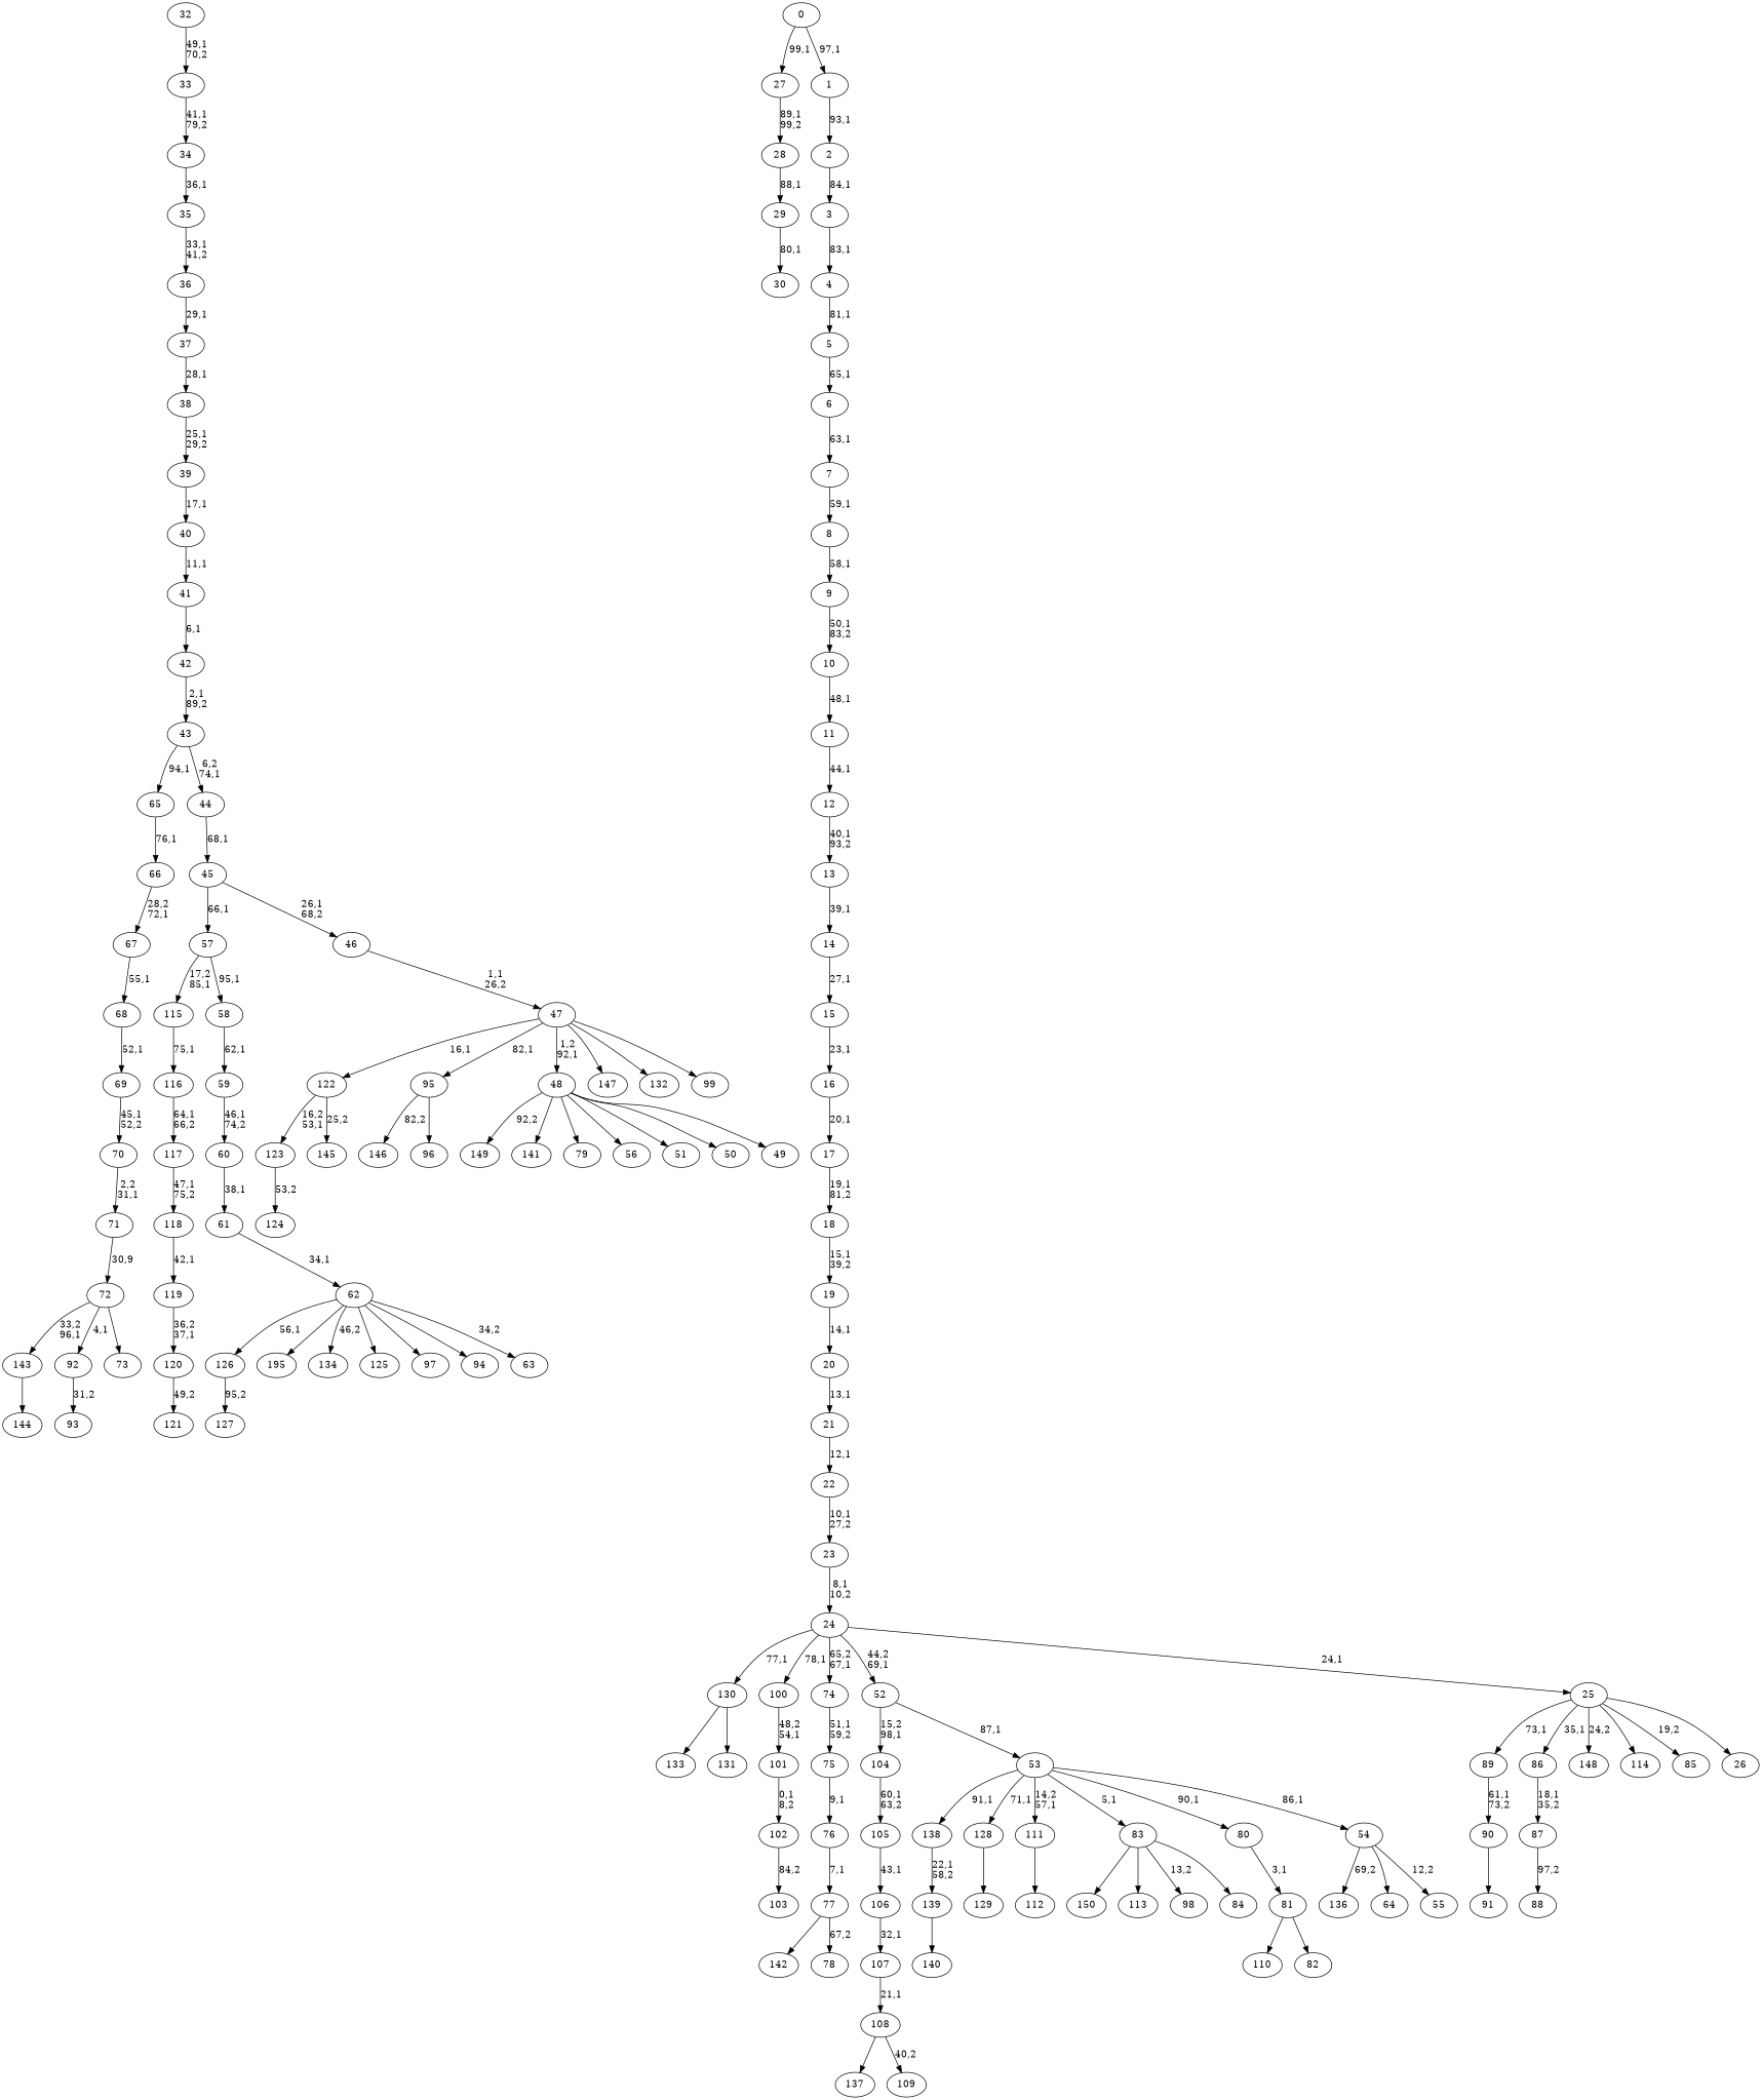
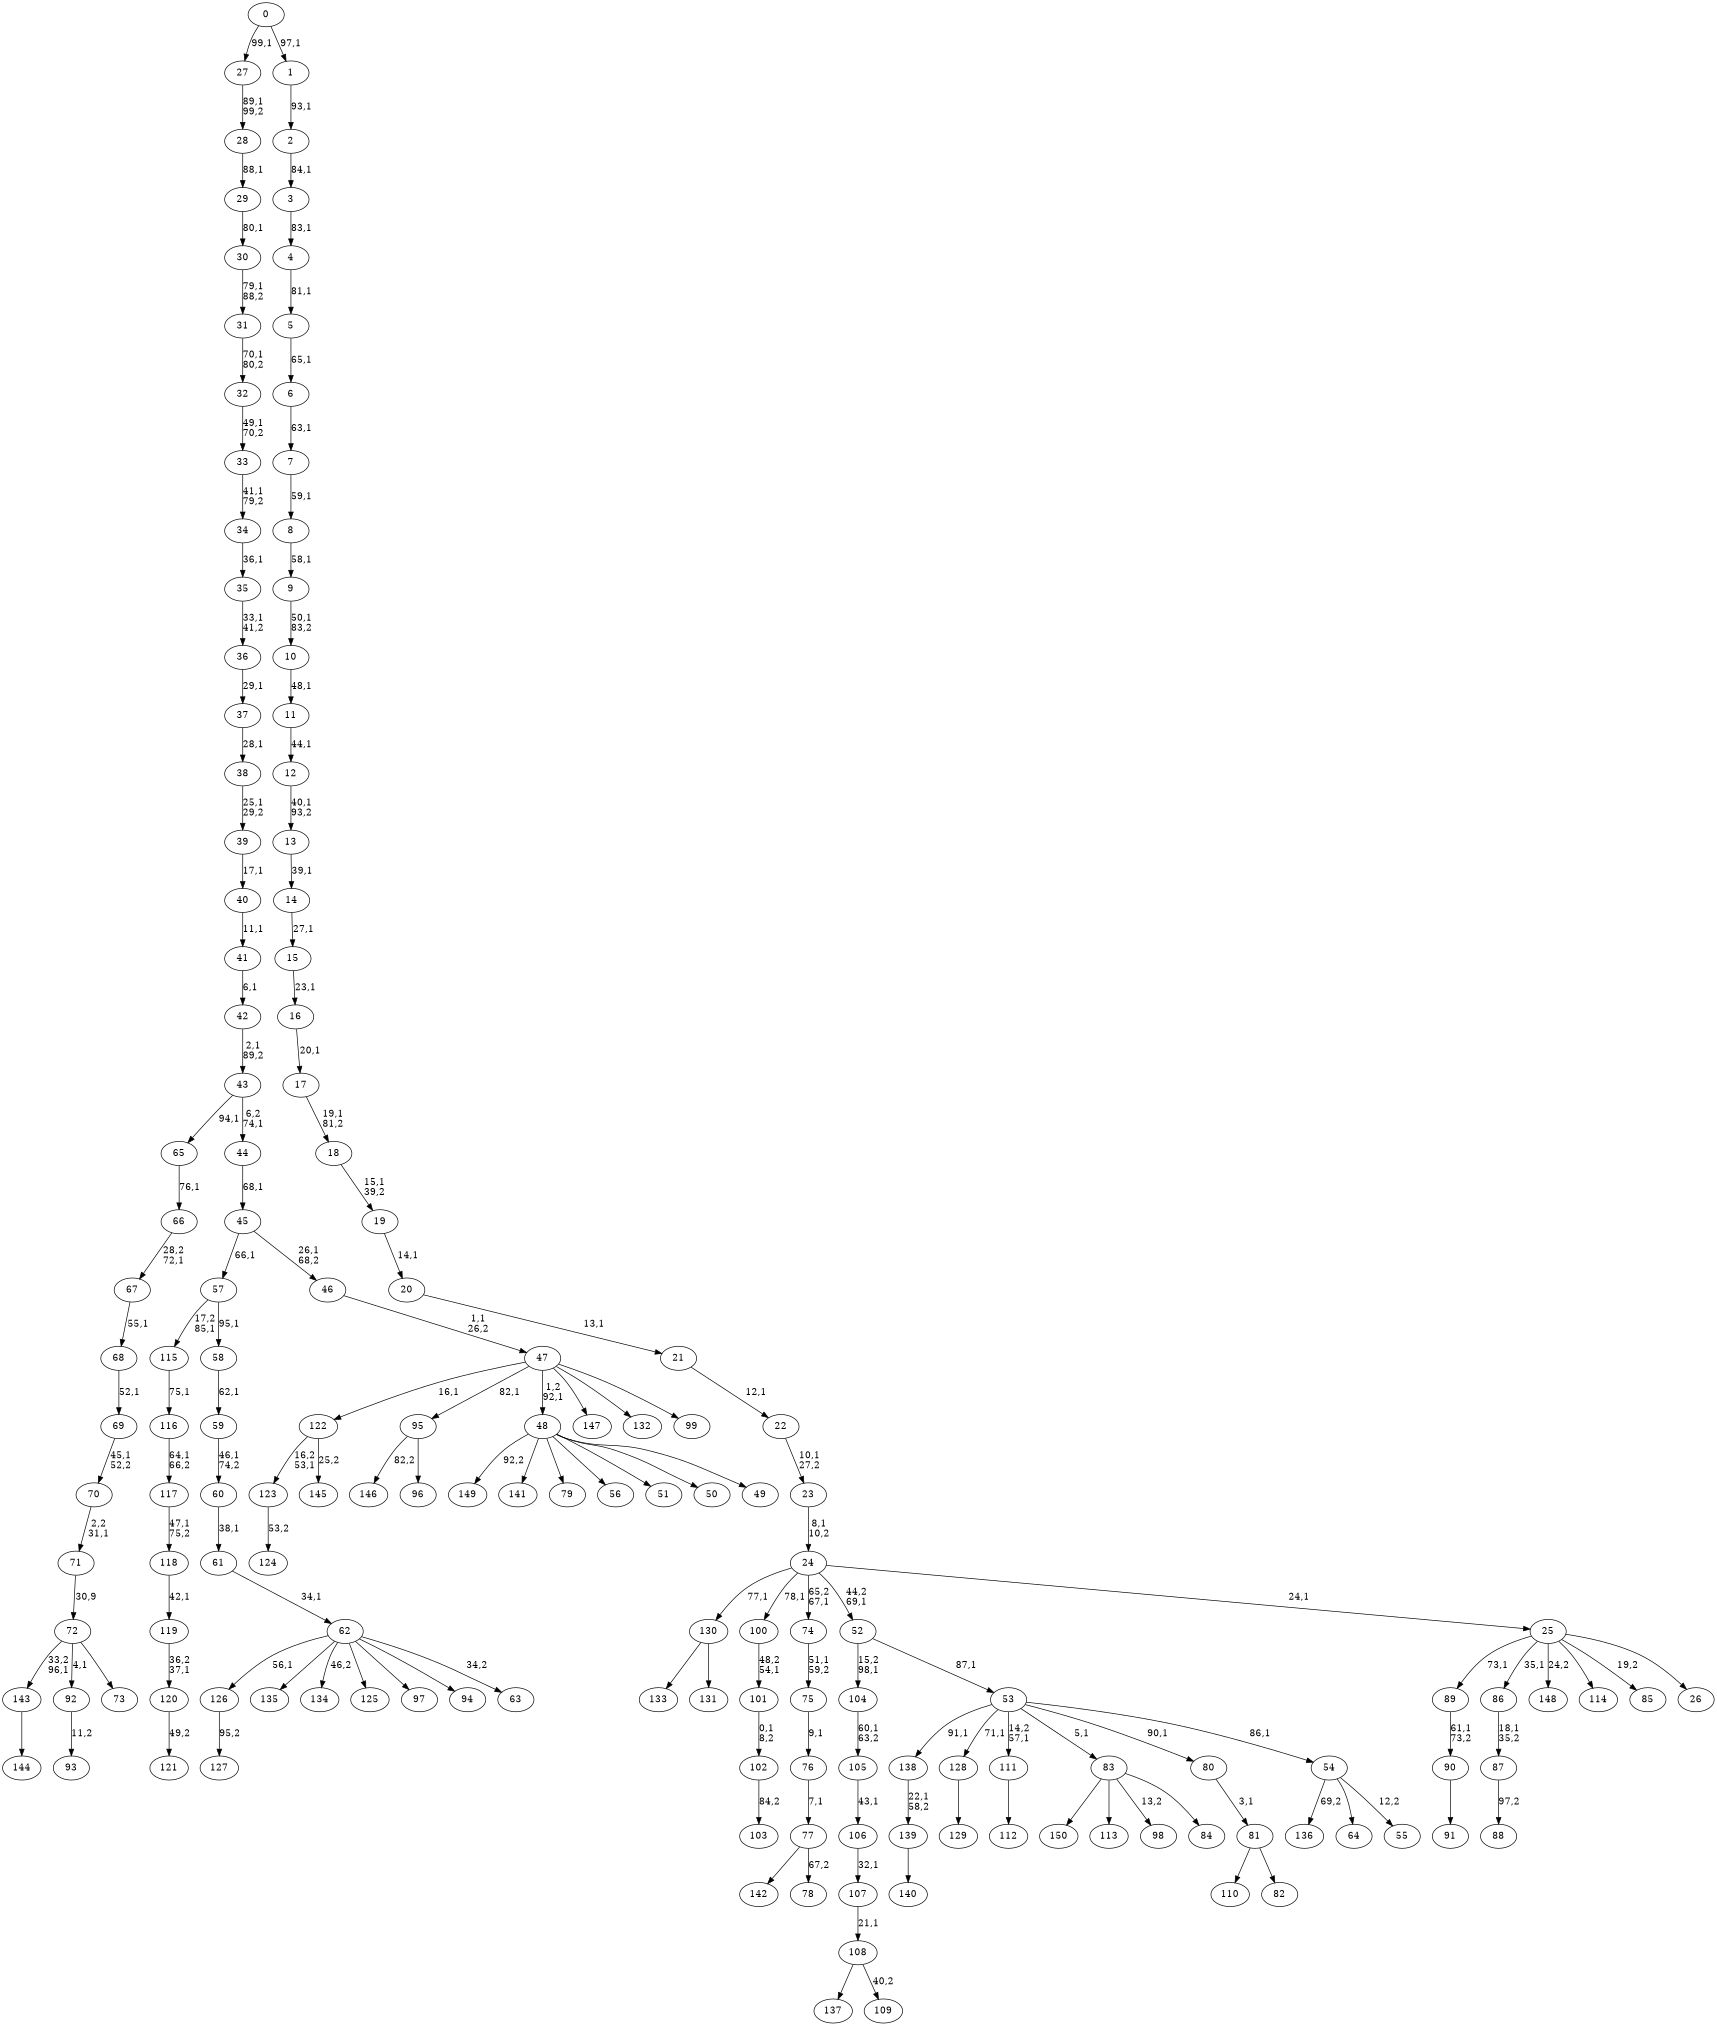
  digraph {
    143
    144
    139
    140
    138
    130
    133
    131
    128
    129
    126
    127
    123
    124
    122
    145
    120
    121
    119
    118
    117
    116
    115
    111
    112
    108
    137
    109
    107
    106
    105
    104
    102
    103
    101
    100
    95
    146
    96
    92
    93
    90
    91
    89
    87
    88
    86
    83
    150
    113
    98
    84
    81
    110
    82
    80
    77
    142
    78
    76
    75
    74
    72
    73
    71
    70
    69
    68
    67
    66
    65
    62
-   135 [label=195]
+   135
    134
    125
    97
    94
    63
    61
    60
    59
    58
    57
    54
    136
    64
    55
    53
    52
    48
    149
    141
    79
    56
    51
    50
    49
    47
    147
    132
    99
    46
    45
    44
    43
    42
    41
    40
    39
    38
    37
    36
    35
    34
    33
    32
+   31
    30
    29
    28
    27
    25
    148
    114
    85
    26
    24
    23
    22
    21
    20
    19
    18
    17
    16
    15
    14
    13
    12
    11
    10
    9
    8
    7
    6
    5
    4
    3
    2
    1
    0
    143 -> 144
    139 -> 140
    138 -> 139 [label="22,1\n58,2"]
    130 -> 133
    130 -> 131
    128 -> 129
    126 -> 127 [label="95,2"]
    123 -> 124 [label="53,2"]
    122 -> 123 [label="16,2\n53,1"]
    122 -> 145 [label="25,2"]
    120 -> 121 [label="49,2"]
    119 -> 120 [label="36,2\n37,1"]
    118 -> 119 [label="42,1"]
    117 -> 118 [label="47,1\n75,2"]
    116 -> 117 [label="64,1\n66,2"]
    115 -> 116 [label="75,1"]
    111 -> 112
    108 -> 137
    108 -> 109 [label="40,2"]
    107 -> 108 [label="21,1"]
    106 -> 107 [label="32,1"]
    105 -> 106 [label="43,1"]
    104 -> 105 [label="60,1\n63,2"]
    102 -> 103 [label="84,2"]
    101 -> 102 [label="0,1\n8,2"]
    100 -> 101 [label="48,2\n54,1"]
    95 -> 146 [label="82,2"]
    95 -> 96
-   92 -> 93 [label="31,2"]
+   92 -> 93 [label="11,2"]
    90 -> 91
    89 -> 90 [label="61,1\n73,2"]
    87 -> 88 [label="97,2"]
    86 -> 87 [label="18,1\n35,2"]
    83 -> 150
    83 -> 113
    83 -> 98 [label="13,2"]
    83 -> 84
    81 -> 110
    81 -> 82
    80 -> 81 [label="3,1"]
    77 -> 142
    77 -> 78 [label="67,2"]
    76 -> 77 [label="7,1"]
    75 -> 76 [label="9,1"]
    74 -> 75 [label="51,1\n59,2"]
    72 -> 143 [label="33,2\n96,1"]
    72 -> 92 [label="4,1"]
    72 -> 73
    71 -> 72 [label="30,9"]
    70 -> 71 [label="2,2\n31,1"]
    69 -> 70 [label="45,1\n52,2"]
    68 -> 69 [label="52,1"]
    67 -> 68 [label="55,1"]
    66 -> 67 [label="28,2\n72,1"]
    65 -> 66 [label="76,1"]
    62 -> 126 [label="56,1"]
    62 -> 135
    62 -> 134 [label="46,2"]
    62 -> 125
    62 -> 97
    62 -> 94
    62 -> 63 [label="34,2"]
    61 -> 62 [label="34,1"]
    60 -> 61 [label="38,1"]
    59 -> 60 [label="46,1\n74,2"]
    58 -> 59 [label="62,1"]
    57 -> 115 [label="17,2\n85,1"]
    57 -> 58 [label="95,1"]
    54 -> 136 [label="69,2"]
    54 -> 64
    54 -> 55 [label="12,2"]
    53 -> 138 [label="91,1"]
    53 -> 128 [label="71,1"]
    53 -> 111 [label="14,2\n57,1"]
    53 -> 83 [label="5,1"]
    53 -> 80 [label="90,1"]
    53 -> 54 [label="86,1"]
    52 -> 104 [label="15,2\n98,1"]
    52 -> 53 [label="87,1"]
    48 -> 149 [label="92,2"]
    48 -> 141
    48 -> 79
    48 -> 56
    48 -> 51
    48 -> 50
    48 -> 49
    47 -> 122 [label="16,1"]
    47 -> 95 [label="82,1"]
    47 -> 48 [label="1,2\n92,1"]
    47 -> 147
    47 -> 132
    47 -> 99
    46 -> 47 [label="1,1\n26,2"]
    45 -> 57 [label="66,1"]
    45 -> 46 [label="26,1\n68,2"]
    44 -> 45 [label="68,1"]
    43 -> 65 [label="94,1"]
    43 -> 44 [label="6,2\n74,1"]
    42 -> 43 [label="2,1\n89,2"]
    41 -> 42 [label="6,1"]
    40 -> 41 [label="11,1"]
    39 -> 40 [label="17,1"]
    38 -> 39 [label="25,1\n29,2"]
    37 -> 38 [label="28,1"]
    36 -> 37 [label="29,1"]
    35 -> 36 [label="33,1\n41,2"]
    34 -> 35 [label="36,1"]
    33 -> 34 [label="41,1\n79,2"]
    32 -> 33 [label="49,1\n70,2"]
+   31 -> 32 [label="70,1\n80,2"]
+   30 -> 31 [label="79,1\n88,2"]
    29 -> 30 [label="80,1"]
    28 -> 29 [label="88,1"]
    27 -> 28 [label="89,1\n99,2"]
    25 -> 89 [label="73,1"]
    25 -> 86 [label="35,1"]
    25 -> 148 [label="24,2"]
    25 -> 114
    25 -> 85 [label="19,2"]
    25 -> 26
    24 -> 130 [label="77,1"]
    24 -> 100 [label="78,1"]
    24 -> 74 [label="65,2\n67,1"]
    24 -> 52 [label="44,2\n69,1"]
    24 -> 25 [label="24,1"]
    23 -> 24 [label="8,1\n10,2"]
    22 -> 23 [label="10,1\n27,2"]
    21 -> 22 [label="12,1"]
    20 -> 21 [label="13,1"]
    19 -> 20 [label="14,1"]
    18 -> 19 [label="15,1\n39,2"]
    17 -> 18 [label="19,1\n81,2"]
    16 -> 17 [label="20,1"]
    15 -> 16 [label="23,1"]
    14 -> 15 [label="27,1"]
    13 -> 14 [label="39,1"]
    12 -> 13 [label="40,1\n93,2"]
    11 -> 12 [label="44,1"]
    10 -> 11 [label="48,1"]
    9 -> 10 [label="50,1\n83,2"]
    8 -> 9 [label="58,1"]
    7 -> 8 [label="59,1"]
    6 -> 7 [label="63,1"]
    5 -> 6 [label="65,1"]
    4 -> 5 [label="81,1"]
    3 -> 4 [label="83,1"]
    2 -> 3 [label="84,1"]
    1 -> 2 [label="93,1"]
    0 -> 27 [label="99,1"]
    0 -> 1 [label="97,1"]
  }
